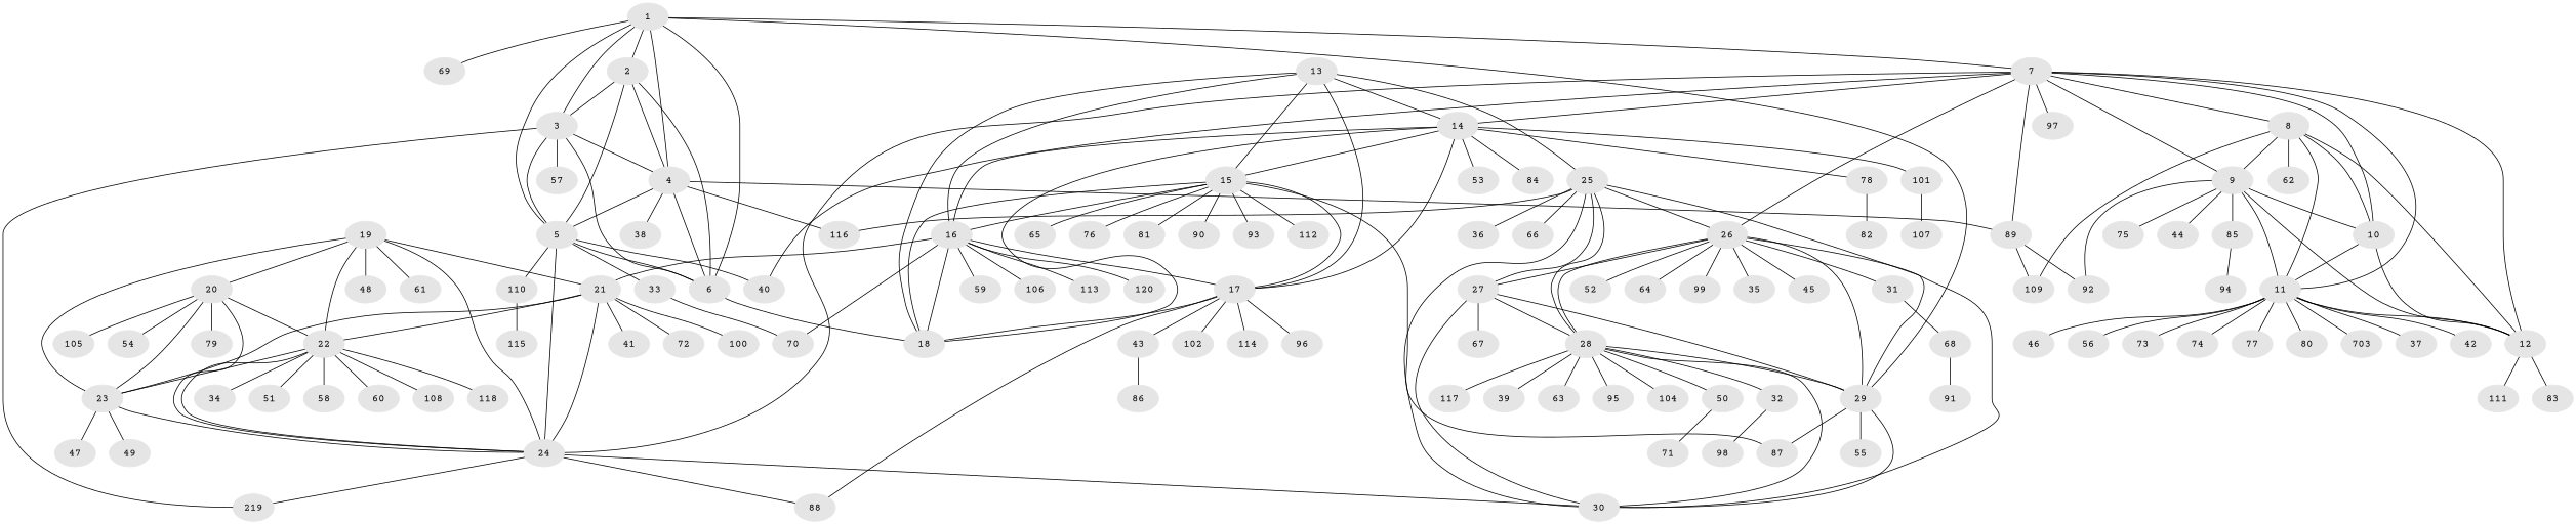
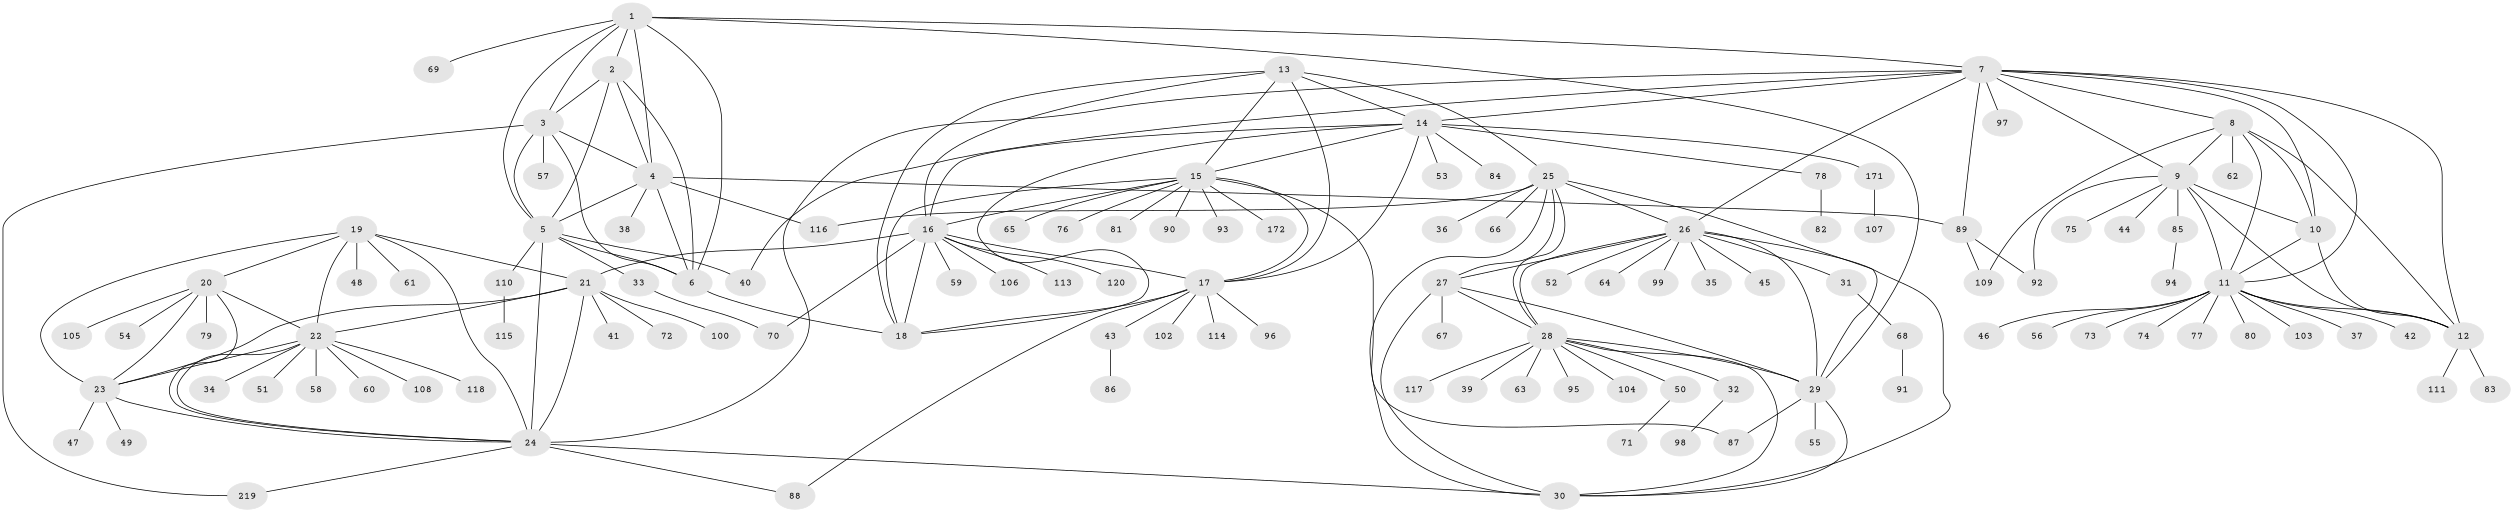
  graph {
    fontname="Courier Prime"
    node [color=gray90 fontname="Courier Prime" style=filled]
    edge [fontname="Courier Prime"]
    1
    2
    3
    4
    5
    6
    7
    29
    69
    57
    n11 [label=219]
    38
    89
    116
    24
    33
    40
    110
    18
    8
    9
    10
    11
    12
    14
    26
    97
    87
    30
    55
    109
    92
    88
    70
    115
    62
    44
    75
    85
    37
    42
    46
    56
    73
    74
    77
    80
-   103 [label=703]
+   103
    83
    111
    15
    16
    17
    53
    78
    84
-   101
+   101 [label=171]
    27
    28
    31
    35
    45
    52
    64
    99
    94
    13
    25
    65
    76
    81
    90
    93
-   112
+   112 [label=172]
    21
    59
    106
    113
    120
    43
    96
    102
    114
    36
    66
    82
    107
    22
    23
    41
    72
    100
    86
    19
    20
    48
    61
    54
    79
    105
    34
    51
    58
    60
    108
    118
    47
    49
    67
    32
    39
    50
    63
    95
    104
    117
    68
    98
    71
    91
    1 -- 2
    1 -- 3
    1 -- 4
    1 -- 5
    1 -- 6
    1 -- 7
    1 -- 29
    1 -- 69
    2 -- 3
    2 -- 4
    2 -- 5
    2 -- 6
    3 -- 4
    3 -- 5
    3 -- 6
    3 -- 57
    3 -- n11
    4 -- 5
    4 -- 6
    4 -- 38
    4 -- 89
    4 -- 116
    5 -- 6
    5 -- 24
    5 -- 33
    5 -- 40
    5 -- 110
    6 -- 18
    7 -- 89
    7 -- 24
    7 -- 40
    7 -- 8
    7 -- 9
    7 -- 10
    7 -- 11
    7 -- 12
    7 -- 14
    7 -- 26
    7 -- 97
    29 -- 87
    29 -- 30
    29 -- 55
    89 -- 109
    89 -- 92
    24 -- n11
    24 -- 30
    24 -- 88
    33 -- 70
    110 -- 115
    8 -- 9
    8 -- 10
    8 -- 11
    8 -- 12
    8 -- 109
    8 -- 62
    9 -- 10
    9 -- 11
    9 -- 12
    9 -- 92
    9 -- 44
    9 -- 75
    9 -- 85
    10 -- 11
    10 -- 12
    11 -- 12
    11 -- 37
    11 -- 42
    11 -- 46
    11 -- 56
    11 -- 73
    11 -- 74
    11 -- 77
    11 -- 80
    11 -- 103
    12 -- 83
    12 -- 111
    14 -- 18
    14 -- 15
    14 -- 16
    14 -- 17
    14 -- 53
    14 -- 78
    14 -- 84
    14 -- 101
    26 -- 29
    26 -- 30
    26 -- 27
    26 -- 28
    26 -- 31
    26 -- 35
    26 -- 45
    26 -- 52
    26 -- 64
    26 -- 99
    85 -- 94
    15 -- 18
    15 -- 87
    15 -- 16
    15 -- 17
    15 -- 65
    15 -- 76
    15 -- 81
    15 -- 90
    15 -- 93
    15 -- 112
    16 -- 18
    16 -- 70
    16 -- 17
    16 -- 21
    16 -- 59
    16 -- 106
    16 -- 113
    16 -- 120
    17 -- 18
    17 -- 88
    17 -- 43
    17 -- 96
    17 -- 102
    17 -- 114
    78 -- 82
    101 -- 107
    27 -- 29
    27 -- 30
    27 -- 28
    27 -- 67
    28 -- 29
    28 -- 30
    28 -- 32
    28 -- 39
    28 -- 50
    28 -- 63
    28 -- 95
    28 -- 104
    28 -- 117
    31 -- 68
    13 -- 18
    13 -- 14
    13 -- 15
    13 -- 16
    13 -- 17
    13 -- 25
    25 -- 29
    25 -- 116
    25 -- 26
    25 -- 30
    25 -- 27
    25 -- 28
    25 -- 36
    25 -- 66
    21 -- 24
    21 -- 22
    21 -- 23
    21 -- 41
    21 -- 72
    21 -- 100
    43 -- 86
    22 -- 24
    22 -- 23
    22 -- 34
    22 -- 51
    22 -- 58
    22 -- 60
    22 -- 108
    22 -- 118
    23 -- 24
    23 -- 47
    23 -- 49
    19 -- 24
    19 -- 21
    19 -- 22
    19 -- 23
    19 -- 20
    19 -- 48
    19 -- 61
    20 -- 24
    20 -- 22
    20 -- 23
    20 -- 54
    20 -- 79
    20 -- 105
    32 -- 98
    50 -- 71
    68 -- 91
  }
